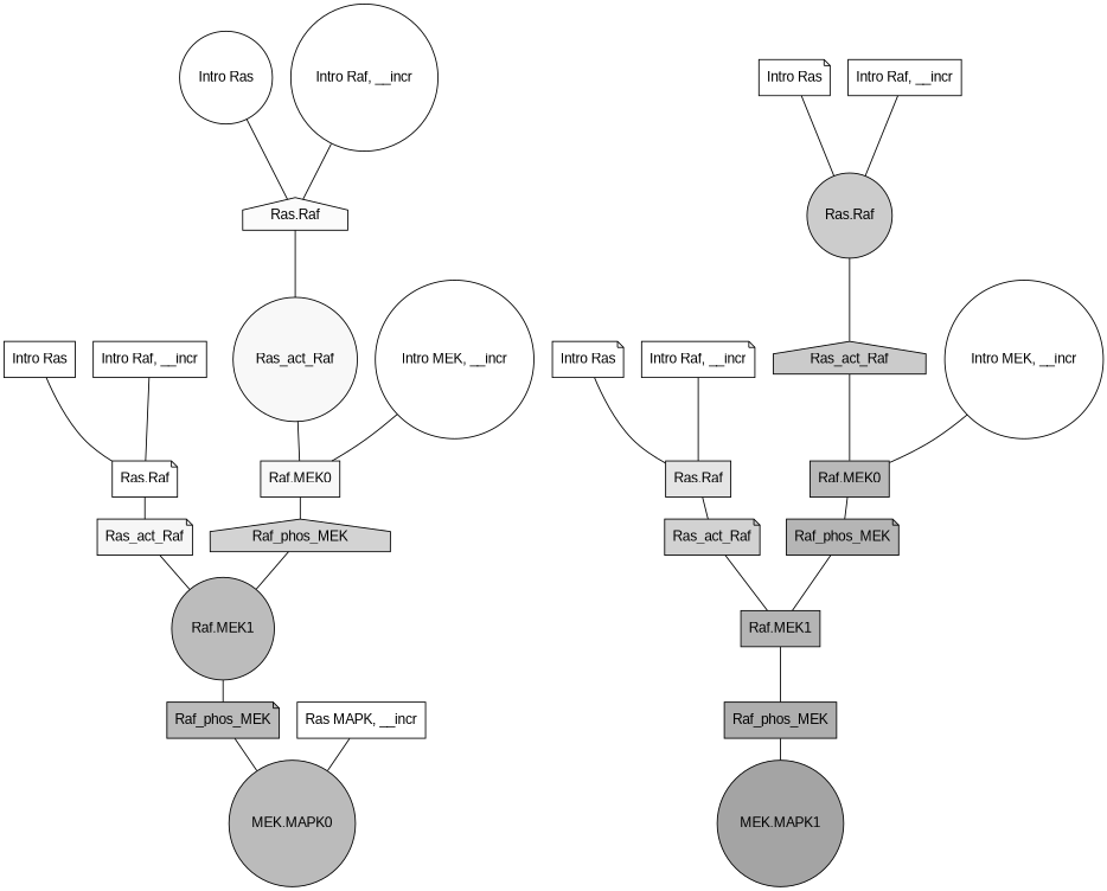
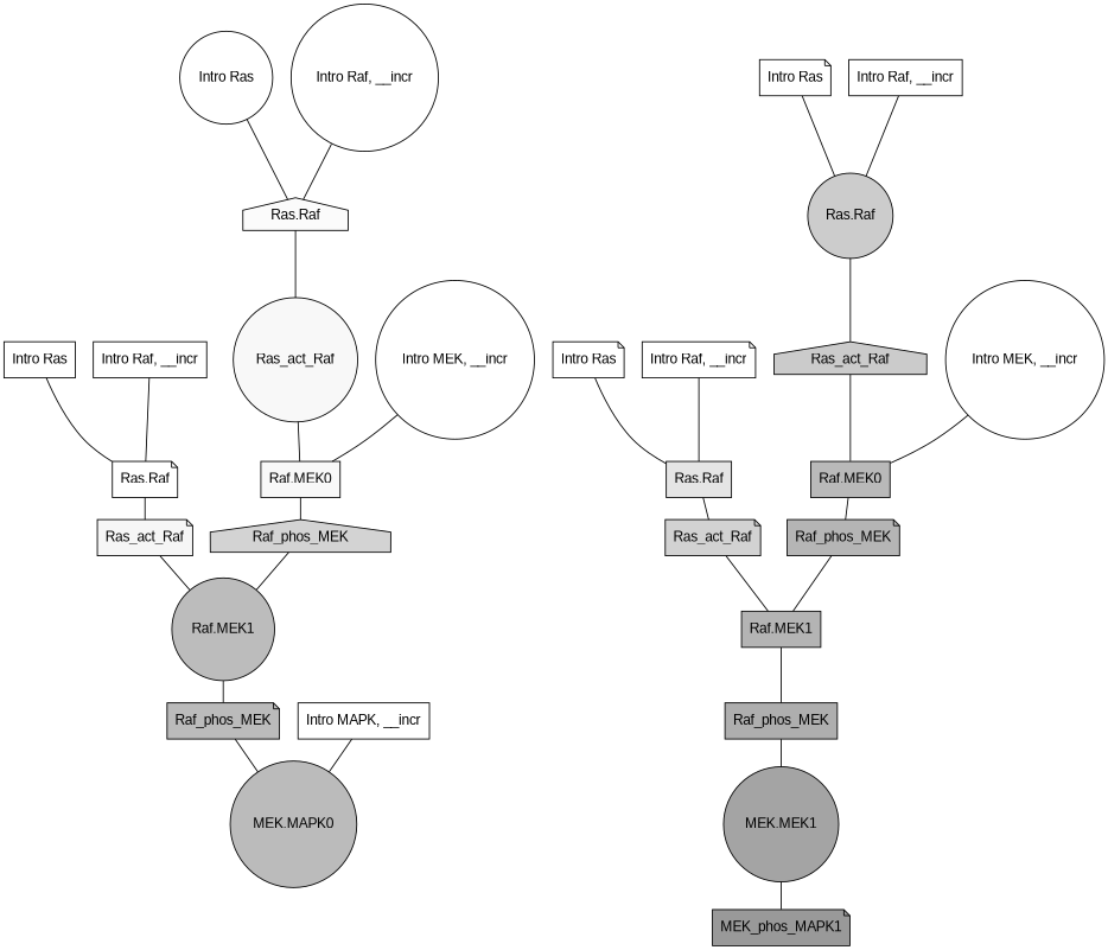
  digraph {
    fontname="Liberation Sans"
    rankdir=TB
    ranksep=0.30
    node [fillcolor="0.000 0.000 1.000" fontname="Liberation Sans" shape=box style=filled]
    edge [color="0.000 0.000 0.000" dir=none fontname="Liberation Sans"]
    n1 [label="Intro Ras"]
    n2 [label="Ras.Raf" shape=note]
    n3 [fillcolor="0.000 0.000 0.964" label=Ras_act_Raf shape=note]
    n4 [label="Intro Ras" shape=note]
    n5 [fillcolor="0.000 0.000 0.898" label="Ras.Raf"]
    n6 [fillcolor="0.000 0.000 0.823" label=Ras_act_Raf shape=note]
    n7 [label="Intro Ras" shape=note]
    n8 [fillcolor="0.000 0.000 0.800" label="Ras.Raf" shape=circle]
    n9 [fillcolor="0.000 0.000 0.796" label=Ras_act_Raf shape=house]
    n10 [label="Intro Ras" shape=circle]
    n11 [fillcolor="0.000 0.000 0.982" label="Ras.Raf" shape=house]
    n12 [fillcolor="0.000 0.000 0.972" label=Ras_act_Raf shape=circle]
    n13 [label="Intro Raf, __incr"]
    n14 [label="Intro Raf, __incr" shape=circle]
    n15 [label="Intro Raf, __incr" shape=note]
    n16 [label="Intro Raf, __incr"]
    n17 [label="Intro MEK, __incr" shape=circle]
    n18 [fillcolor="0.000 0.000 0.723" label="Raf.MEK0"]
    n19 [fillcolor="0.000 0.000 0.710" label=Raf_phos_MEK shape=note]
    n20 [label="Intro MEK, __incr" shape=circle]
    n21 [fillcolor="0.000 0.000 0.972" label="Raf.MEK0"]
    n22 [fillcolor="0.000 0.000 0.826" label=Raf_phos_MEK shape=house]
-   n23 [label="Ras MAPK, __incr"]
+   n23 [label="Intro MAPK, __incr"]
    n24 [fillcolor="0.000 0.000 0.733" label="MEK.MAPK0" shape=circle]
    n25 [fillcolor="0.000 0.000 0.736" label="Raf.MEK1" shape=circle]
    n26 [fillcolor="0.000 0.000 0.733" label=Raf_phos_MEK shape=note]
    n27 [fillcolor="0.000 0.000 0.707" label="Raf.MEK1"]
    n28 [fillcolor="0.000 0.000 0.682" label=Raf_phos_MEK]
-   n29 [fillcolor="0.000 0.000 0.642" label="MEK.MAPK1" shape=circle]
+   n29 [fillcolor="0.000 0.000 0.642" label="MEK.MEK1" shape=circle]
+   n30 [fillcolor="0.000 0.000 0.600" label=MEK_phos_MAPK1 shape=note]
    n1 -> n2
    n2 -> n3
    n3 -> n25
    n4 -> n5
    n5 -> n6
    n6 -> n27
    n7 -> n8
    n8 -> n9
    n9 -> n18
    n10 -> n11
    n11 -> n12
    n12 -> n21
    n13 -> n8
    n14 -> n11
    n15 -> n5
    n16 -> n2
    n17 -> n18
    n18 -> n19
    n19 -> n27
    n20 -> n21
    n21 -> n22
    n22 -> n25
    n23 -> n24
    n25 -> n26
    n26 -> n24
    n27 -> n28
    n28 -> n29
+   n29 -> n30
  }
